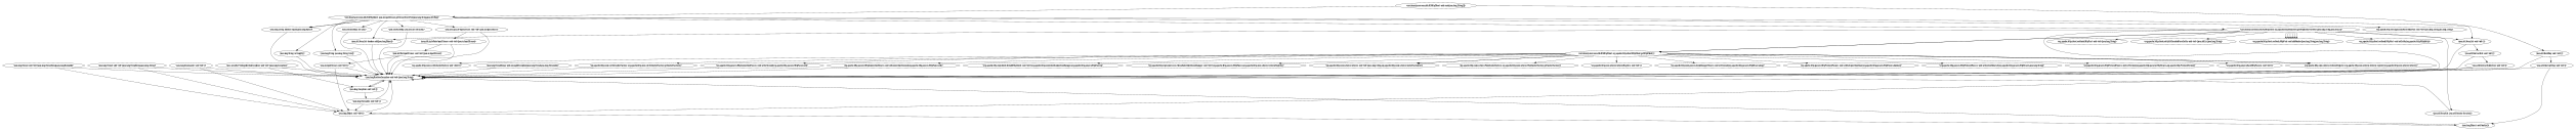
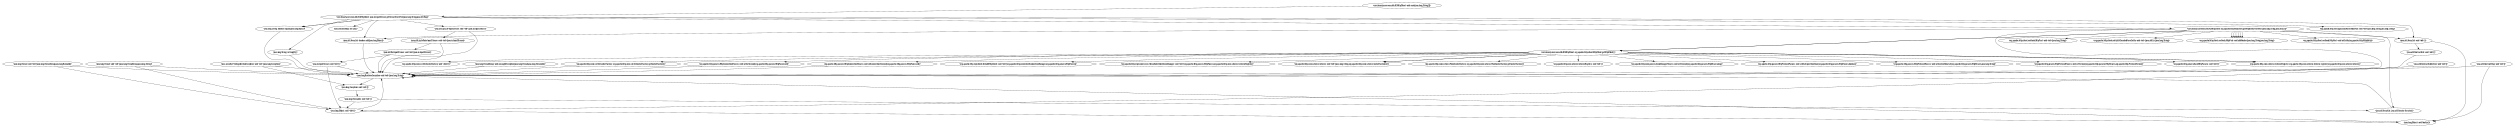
  digraph {
    fontname=Oswald
    node [fontname=Oswald]
    edge [fontname=Oswald]
    "<com.beauty.common.utils.KSHttpClient: void main(java.lang.String[])>"
-   "<java.util.HashMap: void <init>()>"
    "<com.beauty.common.utils.KSHttpClient: java.io.InputStream getStreamFromPost(java.lang.String,java.util.Map)>"
    "<java.lang.RuntimeException: void <init>(java.lang.String)>"
    "<java.util.AbstractMap: void <init>()>"
    "<java.util.ArrayList: void <init>()>"
    "<java.util.zip.GZIPInputStream: void <init>(java.io.InputStream)>"
    "<com.beauty.common.utils.KSHttpClient: org.apache.http.HttpEntity getHttpEntityFromPost(java.lang.String,java.util.List)>"
    "<org.apache.http.message.BasicNameValuePair: void <init>(java.lang.String,java.lang.String)>"
    "<java.util.ArrayList: boolean add(java.lang.Object)>"
    "<java.lang.String: boolean equals(java.lang.Object)>"
    "<java.lang.String: int length()>"
-   "<java.lang.String: java.lang.String trim()>"
    "<java.util.HashMap: int size()>"
-   "<java.util.HashMap: java.util.Set entrySet()>"
    "<java.lang.Exception: void <init>()>"
    "<java.lang.Object: void finalize()>"
    "<java.util.AbstractList: void <init>()>"
    "<java.util.zip.InflaterInputStream: void <init>(java.io.InputStream)>"
    "<com.beauty.common.utils.KSHttpClient: org.apache.http.client.HttpClient getHttpClient()>"
    "<org.apache.http.client.methods.HttpPost: void <init>(java.lang.String)>"
    "<org.apache.http.client.entity.UrlEncodedFormEntity: void <init>(java.util.List,java.lang.String)>"
    "<org.apache.http.client.methods.HttpPost: void addHeader(java.lang.String,java.lang.String)>"
    "<org.apache.http.client.methods.HttpPost: void setEntity(org.apache.http.HttpEntity)>"
    "<java.util.ArrayList: java.util.Iterator iterator()>"
    "<java.lang.ThreadGroup: void uncaughtException(java.lang.Thread,java.lang.Throwable)>"
    "<java.lang.Throwable: void <init>()>"
-   "<java.lang.ClassLoader: void <init>()>"
    "<java.lang.Object: void <init>()>"
    "<java.security.PrivilegedActionException: void <init>(java.lang.Exception)>"
    "<java.lang.Thread: void <init>(java.lang.ThreadGroup,java.lang.Runnable)>"
    "<java.lang.Thread: void <init>(java.lang.ThreadGroup,java.lang.String)>"
    "<java.util.AbstractCollection: void <init>()>"
    "<java.io.FilterInputStream: void <init>(java.io.InputStream)>"
    "<org.apache.http.conn.ssl.SSLSocketFactory: void <clinit>()>"
    "<org.apache.http.impl.client.DefaultHttpClient: void <init>(org.apache.http.conn.ClientConnectionManager,org.apache.http.params.HttpParams)>"
    "<org.apache.http.impl.conn.tsccm.ThreadSafeClientConnManager: void <init>(org.apache.http.params.HttpParams,org.apache.http.conn.scheme.SchemeRegistry)>"
    "<org.apache.http.conn.scheme.Scheme: void <init>(java.lang.String,org.apache.http.conn.scheme.SocketFactory,int)>"
    "<org.apache.http.conn.ssl.SSLSocketFactory: org.apache.http.conn.ssl.SSLSocketFactory getSocketFactory()>"
    "<org.apache.http.conn.scheme.PlainSocketFactory: org.apache.http.conn.scheme.PlainSocketFactory getSocketFactory()>"
    "<org.apache.http.conn.scheme.SchemeRegistry: void <init>()>"
    "<org.apache.http.params.HttpConnectionParams: void setSoTimeout(org.apache.http.params.HttpParams,int)>"
    "<org.apache.http.params.HttpConnectionParams: void setConnectionTimeout(org.apache.http.params.HttpParams,int)>"
    "<org.apache.http.conn.params.ConnManagerParams: void setTimeout(org.apache.http.params.HttpParams,long)>"
    "<org.apache.http.params.HttpProtocolParams: void setUseExpectContinue(org.apache.http.params.HttpParams,boolean)>"
    "<org.apache.http.params.HttpProtocolParams: void setContentCharset(org.apache.http.params.HttpParams,java.lang.String)>"
    "<org.apache.http.params.HttpProtocolParams: void setVersion(org.apache.http.params.HttpParams,org.apache.http.ProtocolVersion)>"
    "<org.apache.http.params.BasicHttpParams: void <init>()>"
    "<org.apache.http.conn.scheme.SchemeRegistry: org.apache.http.conn.scheme.Scheme register(org.apache.http.conn.scheme.Scheme)>"
    "<java.io.InputStream: void <init>()>"
-   "<com.beauty.common.utils.KSHttpClient: void main(java.lang.String[])>" -> "<java.util.HashMap: void <init>()>"
    "<com.beauty.common.utils.KSHttpClient: void main(java.lang.String[])>" -> "<com.beauty.common.utils.KSHttpClient: java.io.InputStream getStreamFromPost(java.lang.String,java.util.Map)>"
-   "<java.util.HashMap: void <init>()>" -> "<java.lang.RuntimeException: void <init>(java.lang.String)>"
-   "<java.util.HashMap: void <init>()>" -> "<java.util.AbstractMap: void <init>()>"
    "<com.beauty.common.utils.KSHttpClient: java.io.InputStream getStreamFromPost(java.lang.String,java.util.Map)>" -> "<java.util.ArrayList: void <init>()>"
    "<com.beauty.common.utils.KSHttpClient: java.io.InputStream getStreamFromPost(java.lang.String,java.util.Map)>" -> "<java.util.zip.GZIPInputStream: void <init>(java.io.InputStream)>"
    "<com.beauty.common.utils.KSHttpClient: java.io.InputStream getStreamFromPost(java.lang.String,java.util.Map)>" -> "<com.beauty.common.utils.KSHttpClient: org.apache.http.HttpEntity getHttpEntityFromPost(java.lang.String,java.util.List)>"
    "<com.beauty.common.utils.KSHttpClient: java.io.InputStream getStreamFromPost(java.lang.String,java.util.Map)>" -> "<org.apache.http.message.BasicNameValuePair: void <init>(java.lang.String,java.lang.String)>"
    "<com.beauty.common.utils.KSHttpClient: java.io.InputStream getStreamFromPost(java.lang.String,java.util.Map)>" -> "<java.util.ArrayList: boolean add(java.lang.Object)>"
    "<com.beauty.common.utils.KSHttpClient: java.io.InputStream getStreamFromPost(java.lang.String,java.util.Map)>" -> "<java.lang.String: boolean equals(java.lang.Object)>"
    "<com.beauty.common.utils.KSHttpClient: java.io.InputStream getStreamFromPost(java.lang.String,java.util.Map)>" -> "<java.lang.String: boolean equals(java.lang.Object)>"
    "<com.beauty.common.utils.KSHttpClient: java.io.InputStream getStreamFromPost(java.lang.String,java.util.Map)>" -> "<java.lang.String: int length()>"
-   "<com.beauty.common.utils.KSHttpClient: java.io.InputStream getStreamFromPost(java.lang.String,java.util.Map)>" -> "<java.lang.String: java.lang.String trim()>"
    "<com.beauty.common.utils.KSHttpClient: java.io.InputStream getStreamFromPost(java.lang.String,java.util.Map)>" -> "<java.util.HashMap: int size()>"
-   "<com.beauty.common.utils.KSHttpClient: java.io.InputStream getStreamFromPost(java.lang.String,java.util.Map)>" -> "<java.util.HashMap: java.util.Set entrySet()>"
    "<java.lang.RuntimeException: void <init>(java.lang.String)>" -> "<java.lang.RuntimeException: void <init>(java.lang.String)>"
    "<java.lang.RuntimeException: void <init>(java.lang.String)>" -> "<java.lang.Exception: void <init>()>"
    "<java.util.AbstractMap: void <init>()>" -> "<java.lang.RuntimeException: void <init>(java.lang.String)>"
    "<java.util.AbstractMap: void <init>()>" -> "<java.lang.Object: void finalize()>"
-   "<java.util.ArrayList: void <init>()>" -> "<java.lang.RuntimeException: void <init>(java.lang.String)>"
+   "<java.util.ArrayList: void <init>()>" -> "<java.lang.Object: void finalize()>"
    "<java.util.ArrayList: void <init>()>" -> "<java.util.AbstractList: void <init>()>"
    "<java.util.zip.GZIPInputStream: void <init>(java.io.InputStream)>" -> "<java.lang.RuntimeException: void <init>(java.lang.String)>"
    "<java.util.zip.GZIPInputStream: void <init>(java.io.InputStream)>" -> "<java.util.zip.InflaterInputStream: void <init>(java.io.InputStream)>"
    "<com.beauty.common.utils.KSHttpClient: org.apache.http.HttpEntity getHttpEntityFromPost(java.lang.String,java.util.List)>" -> "<java.lang.RuntimeException: void <init>(java.lang.String)>"
    "<com.beauty.common.utils.KSHttpClient: org.apache.http.HttpEntity getHttpEntityFromPost(java.lang.String,java.util.List)>" -> "<java.util.ArrayList: void <init>()>"
    "<com.beauty.common.utils.KSHttpClient: org.apache.http.HttpEntity getHttpEntityFromPost(java.lang.String,java.util.List)>" -> "<java.util.ArrayList: boolean add(java.lang.Object)>"
    "<com.beauty.common.utils.KSHttpClient: org.apache.http.HttpEntity getHttpEntityFromPost(java.lang.String,java.util.List)>" -> "<com.beauty.common.utils.KSHttpClient: org.apache.http.client.HttpClient getHttpClient()>"
    "<com.beauty.common.utils.KSHttpClient: org.apache.http.HttpEntity getHttpEntityFromPost(java.lang.String,java.util.List)>" -> "<com.beauty.common.utils.KSHttpClient: org.apache.http.client.HttpClient getHttpClient()>"
    "<com.beauty.common.utils.KSHttpClient: org.apache.http.HttpEntity getHttpEntityFromPost(java.lang.String,java.util.List)>" -> "<org.apache.http.client.methods.HttpPost: void <init>(java.lang.String)>"
    "<com.beauty.common.utils.KSHttpClient: org.apache.http.HttpEntity getHttpEntityFromPost(java.lang.String,java.util.List)>" -> "<org.apache.http.client.entity.UrlEncodedFormEntity: void <init>(java.util.List,java.lang.String)>"
    "<com.beauty.common.utils.KSHttpClient: org.apache.http.HttpEntity getHttpEntityFromPost(java.lang.String,java.util.List)>" -> "<org.apache.http.client.methods.HttpPost: void addHeader(java.lang.String,java.lang.String)>"
    "<com.beauty.common.utils.KSHttpClient: org.apache.http.HttpEntity getHttpEntityFromPost(java.lang.String,java.util.List)>" -> "<org.apache.http.client.methods.HttpPost: void addHeader(java.lang.String,java.lang.String)>"
    "<com.beauty.common.utils.KSHttpClient: org.apache.http.HttpEntity getHttpEntityFromPost(java.lang.String,java.util.List)>" -> "<org.apache.http.client.methods.HttpPost: void addHeader(java.lang.String,java.lang.String)>"
    "<com.beauty.common.utils.KSHttpClient: org.apache.http.HttpEntity getHttpEntityFromPost(java.lang.String,java.util.List)>" -> "<org.apache.http.client.methods.HttpPost: void addHeader(java.lang.String,java.lang.String)>"
    "<com.beauty.common.utils.KSHttpClient: org.apache.http.HttpEntity getHttpEntityFromPost(java.lang.String,java.util.List)>" -> "<org.apache.http.client.methods.HttpPost: void addHeader(java.lang.String,java.lang.String)>"
    "<com.beauty.common.utils.KSHttpClient: org.apache.http.HttpEntity getHttpEntityFromPost(java.lang.String,java.util.List)>" -> "<org.apache.http.client.methods.HttpPost: void addHeader(java.lang.String,java.lang.String)>"
    "<com.beauty.common.utils.KSHttpClient: org.apache.http.HttpEntity getHttpEntityFromPost(java.lang.String,java.util.List)>" -> "<org.apache.http.client.methods.HttpPost: void setEntity(org.apache.http.HttpEntity)>"
    "<com.beauty.common.utils.KSHttpClient: org.apache.http.HttpEntity getHttpEntityFromPost(java.lang.String,java.util.List)>" -> "<java.util.ArrayList: java.util.Iterator iterator()>"
    "<java.util.ArrayList: boolean add(java.lang.Object)>" -> "<java.lang.RuntimeException: void <init>(java.lang.String)>"
    "<java.lang.String: boolean equals(java.lang.Object)>" -> "<java.lang.RuntimeException: void <init>(java.lang.String)>"
    "<java.lang.String: int length()>" -> "<java.lang.RuntimeException: void <init>(java.lang.String)>"
-   "<java.lang.String: java.lang.String trim()>" -> "<java.lang.RuntimeException: void <init>(java.lang.String)>"
-   "<java.util.HashMap: int size()>" -> "<java.lang.RuntimeException: void <init>(java.lang.String)>"
-   "<java.util.HashMap: java.util.Set entrySet()>" -> "<java.lang.RuntimeException: void <init>(java.lang.String)>"
-   "<java.lang.Exception: void <init>()>" -> "<java.lang.RuntimeException: void <init>(java.lang.String)>"
    "<java.lang.Exception: void <init>()>" -> "<java.lang.Throwable: void <init>()>"
    "<java.lang.Object: void finalize()>" -> "<java.lang.RuntimeException: void <init>(java.lang.String)>"
    "<java.util.AbstractList: void <init>()>" -> "<java.lang.RuntimeException: void <init>(java.lang.String)>"
-   "<java.util.AbstractList: void <init>()>" -> "<java.util.AbstractCollection: void <init>()>"
    "<java.util.zip.InflaterInputStream: void <init>(java.io.InputStream)>" -> "<java.lang.RuntimeException: void <init>(java.lang.String)>"
    "<java.util.zip.InflaterInputStream: void <init>(java.io.InputStream)>" -> "<java.io.FilterInputStream: void <init>(java.io.InputStream)>"
    "<com.beauty.common.utils.KSHttpClient: org.apache.http.client.HttpClient getHttpClient()>" -> "<org.apache.http.conn.ssl.SSLSocketFactory: void <clinit>()>"
    "<com.beauty.common.utils.KSHttpClient: org.apache.http.client.HttpClient getHttpClient()>" -> "<org.apache.http.impl.client.DefaultHttpClient: void <init>(org.apache.http.conn.ClientConnectionManager,org.apache.http.params.HttpParams)>"
    "<com.beauty.common.utils.KSHttpClient: org.apache.http.client.HttpClient getHttpClient()>" -> "<org.apache.http.impl.conn.tsccm.ThreadSafeClientConnManager: void <init>(org.apache.http.params.HttpParams,org.apache.http.conn.scheme.SchemeRegistry)>"
    "<com.beauty.common.utils.KSHttpClient: org.apache.http.client.HttpClient getHttpClient()>" -> "<org.apache.http.conn.scheme.Scheme: void <init>(java.lang.String,org.apache.http.conn.scheme.SocketFactory,int)>"
    "<com.beauty.common.utils.KSHttpClient: org.apache.http.client.HttpClient getHttpClient()>" -> "<org.apache.http.conn.scheme.Scheme: void <init>(java.lang.String,org.apache.http.conn.scheme.SocketFactory,int)>"
    "<com.beauty.common.utils.KSHttpClient: org.apache.http.client.HttpClient getHttpClient()>" -> "<org.apache.http.conn.ssl.SSLSocketFactory: org.apache.http.conn.ssl.SSLSocketFactory getSocketFactory()>"
    "<com.beauty.common.utils.KSHttpClient: org.apache.http.client.HttpClient getHttpClient()>" -> "<org.apache.http.conn.scheme.PlainSocketFactory: org.apache.http.conn.scheme.PlainSocketFactory getSocketFactory()>"
    "<com.beauty.common.utils.KSHttpClient: org.apache.http.client.HttpClient getHttpClient()>" -> "<org.apache.http.conn.scheme.SchemeRegistry: void <init>()>"
    "<com.beauty.common.utils.KSHttpClient: org.apache.http.client.HttpClient getHttpClient()>" -> "<org.apache.http.params.HttpConnectionParams: void setSoTimeout(org.apache.http.params.HttpParams,int)>"
    "<com.beauty.common.utils.KSHttpClient: org.apache.http.client.HttpClient getHttpClient()>" -> "<org.apache.http.params.HttpConnectionParams: void setConnectionTimeout(org.apache.http.params.HttpParams,int)>"
    "<com.beauty.common.utils.KSHttpClient: org.apache.http.client.HttpClient getHttpClient()>" -> "<org.apache.http.conn.params.ConnManagerParams: void setTimeout(org.apache.http.params.HttpParams,long)>"
    "<com.beauty.common.utils.KSHttpClient: org.apache.http.client.HttpClient getHttpClient()>" -> "<org.apache.http.params.HttpProtocolParams: void setUseExpectContinue(org.apache.http.params.HttpParams,boolean)>"
    "<com.beauty.common.utils.KSHttpClient: org.apache.http.client.HttpClient getHttpClient()>" -> "<org.apache.http.params.HttpProtocolParams: void setContentCharset(org.apache.http.params.HttpParams,java.lang.String)>"
    "<com.beauty.common.utils.KSHttpClient: org.apache.http.client.HttpClient getHttpClient()>" -> "<org.apache.http.params.HttpProtocolParams: void setVersion(org.apache.http.params.HttpParams,org.apache.http.ProtocolVersion)>"
    "<com.beauty.common.utils.KSHttpClient: org.apache.http.client.HttpClient getHttpClient()>" -> "<org.apache.http.params.BasicHttpParams: void <init>()>"
    "<com.beauty.common.utils.KSHttpClient: org.apache.http.client.HttpClient getHttpClient()>" -> "<org.apache.http.conn.scheme.SchemeRegistry: org.apache.http.conn.scheme.Scheme register(org.apache.http.conn.scheme.Scheme)>"
    "<com.beauty.common.utils.KSHttpClient: org.apache.http.client.HttpClient getHttpClient()>" -> "<org.apache.http.conn.scheme.SchemeRegistry: org.apache.http.conn.scheme.Scheme register(org.apache.http.conn.scheme.Scheme)>"
    "<java.util.ArrayList: java.util.Iterator iterator()>" -> "<java.lang.RuntimeException: void <init>(java.lang.String)>"
    "<java.lang.ThreadGroup: void uncaughtException(java.lang.Thread,java.lang.Throwable)>" -> "<java.lang.RuntimeException: void <init>(java.lang.String)>"
-   "<java.lang.Throwable: void <init>()>" -> "<java.lang.RuntimeException: void <init>(java.lang.String)>"
+   "<java.lang.Throwable: void <init>()>" -> "<java.util.ArrayList: java.util.Iterator iterator()>"
    "<java.lang.Throwable: void <init>()>" -> "<java.lang.Object: void <init>()>"
-   "<java.lang.ClassLoader: void <init>()>" -> "<java.lang.RuntimeException: void <init>(java.lang.String)>"
-   "<java.lang.ClassLoader: void <init>()>" -> "<java.lang.Object: void <init>()>"
    "<java.lang.Object: void <init>()>" -> "<java.lang.RuntimeException: void <init>(java.lang.String)>"
    "<java.lang.Object: void <init>()>" -> "<java.lang.Object: void finalize()>"
    "<java.security.PrivilegedActionException: void <init>(java.lang.Exception)>" -> "<java.lang.RuntimeException: void <init>(java.lang.String)>"
    "<java.security.PrivilegedActionException: void <init>(java.lang.Exception)>" -> "<java.lang.Exception: void <init>()>"
    "<java.lang.Thread: void <init>(java.lang.ThreadGroup,java.lang.Runnable)>" -> "<java.lang.RuntimeException: void <init>(java.lang.String)>"
    "<java.lang.Thread: void <init>(java.lang.ThreadGroup,java.lang.Runnable)>" -> "<java.lang.Object: void <init>()>"
    "<java.lang.Thread: void <init>(java.lang.ThreadGroup,java.lang.String)>" -> "<java.lang.RuntimeException: void <init>(java.lang.String)>"
    "<java.lang.Thread: void <init>(java.lang.ThreadGroup,java.lang.String)>" -> "<java.lang.Object: void <init>()>"
-   "<java.util.AbstractCollection: void <init>()>" -> "<java.lang.RuntimeException: void <init>(java.lang.String)>"
    "<java.util.AbstractCollection: void <init>()>" -> "<java.lang.Object: void <init>()>"
    "<java.io.FilterInputStream: void <init>(java.io.InputStream)>" -> "<java.lang.RuntimeException: void <init>(java.lang.String)>"
    "<java.io.FilterInputStream: void <init>(java.io.InputStream)>" -> "<java.io.InputStream: void <init>()>"
    "<org.apache.http.conn.ssl.SSLSocketFactory: org.apache.http.conn.ssl.SSLSocketFactory getSocketFactory()>" -> "<java.lang.RuntimeException: void <init>(java.lang.String)>"
    "<org.apache.http.params.HttpConnectionParams: void setSoTimeout(org.apache.http.params.HttpParams,int)>" -> "<java.lang.RuntimeException: void <init>(java.lang.String)>"
    "<org.apache.http.params.HttpConnectionParams: void setConnectionTimeout(org.apache.http.params.HttpParams,int)>" -> "<java.lang.RuntimeException: void <init>(java.lang.String)>"
    "<java.io.InputStream: void <init>()>" -> "<java.lang.RuntimeException: void <init>(java.lang.String)>"
    "<java.io.InputStream: void <init>()>" -> "<java.lang.Object: void <init>()>"
  }
